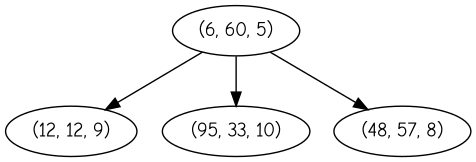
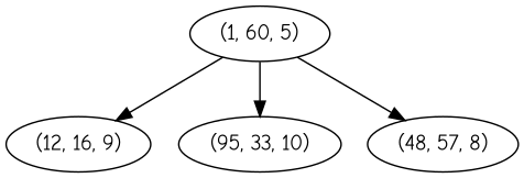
  digraph {
    fontname="Comic Neue"
    node [fontname="Comic Neue"]
    edge [fontname="Comic Neue"]
-   "(6, 60, 5)"
-   "(12, 16, 9)" [label="(12, 12, 9)"]
+   "(6, 60, 5)" [label="(1, 60, 5)"]
+   "(12, 16, 9)"
    n3 [label="(95, 33, 10)"]
    "(48, 57, 8)"
    "(6, 60, 5)" -> "(12, 16, 9)"
    "(6, 60, 5)" -> n3
    "(6, 60, 5)" -> "(48, 57, 8)"
  }
